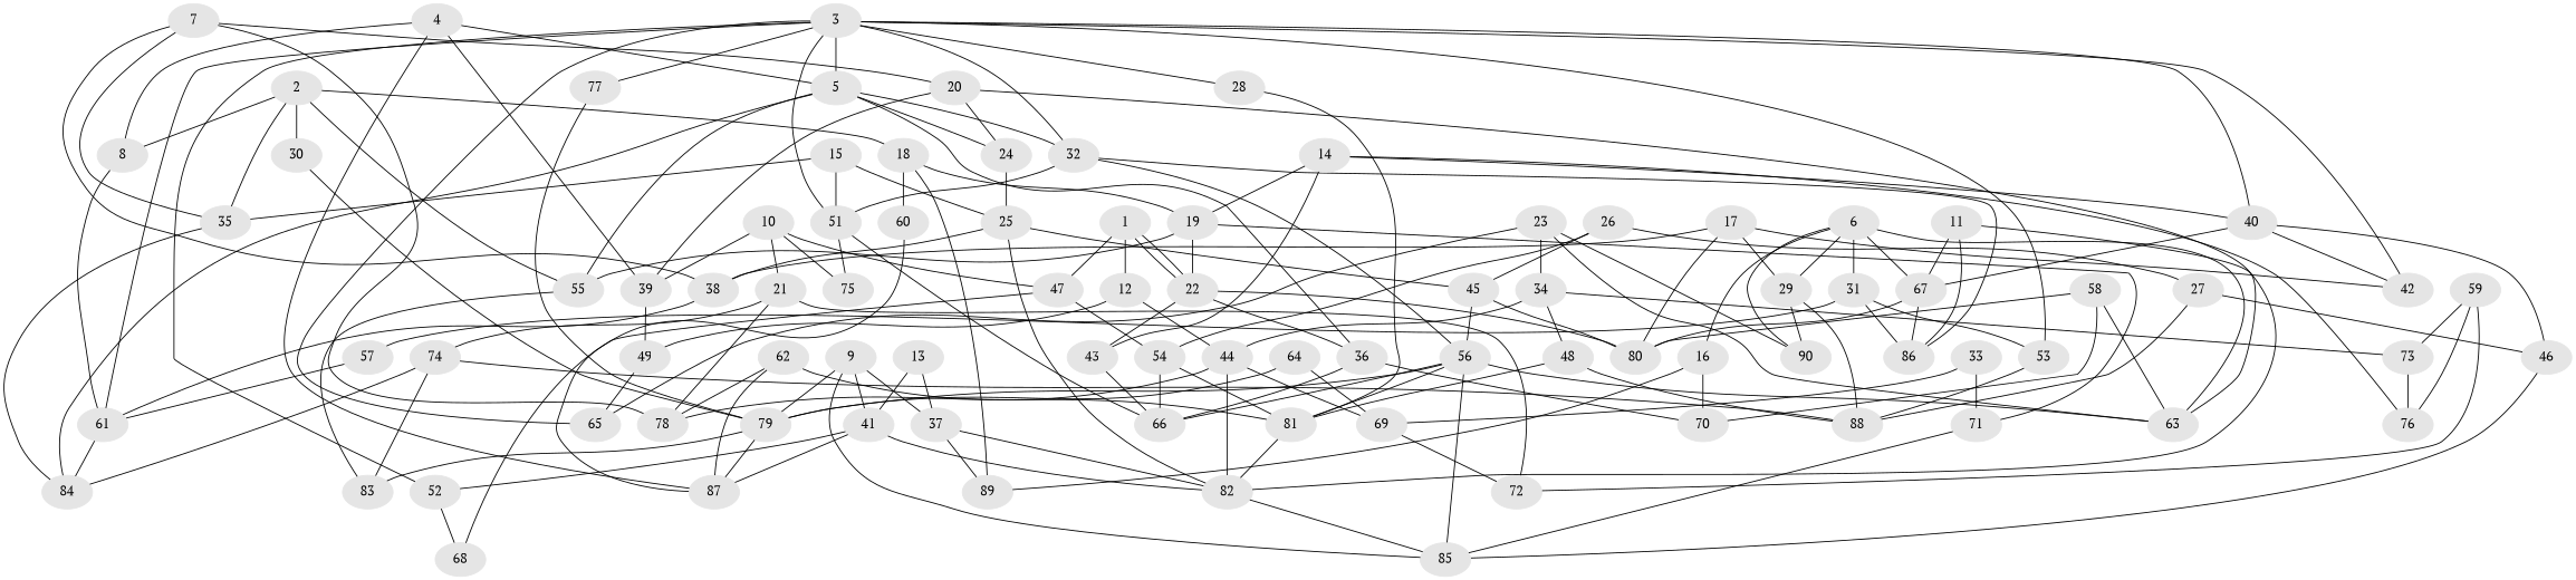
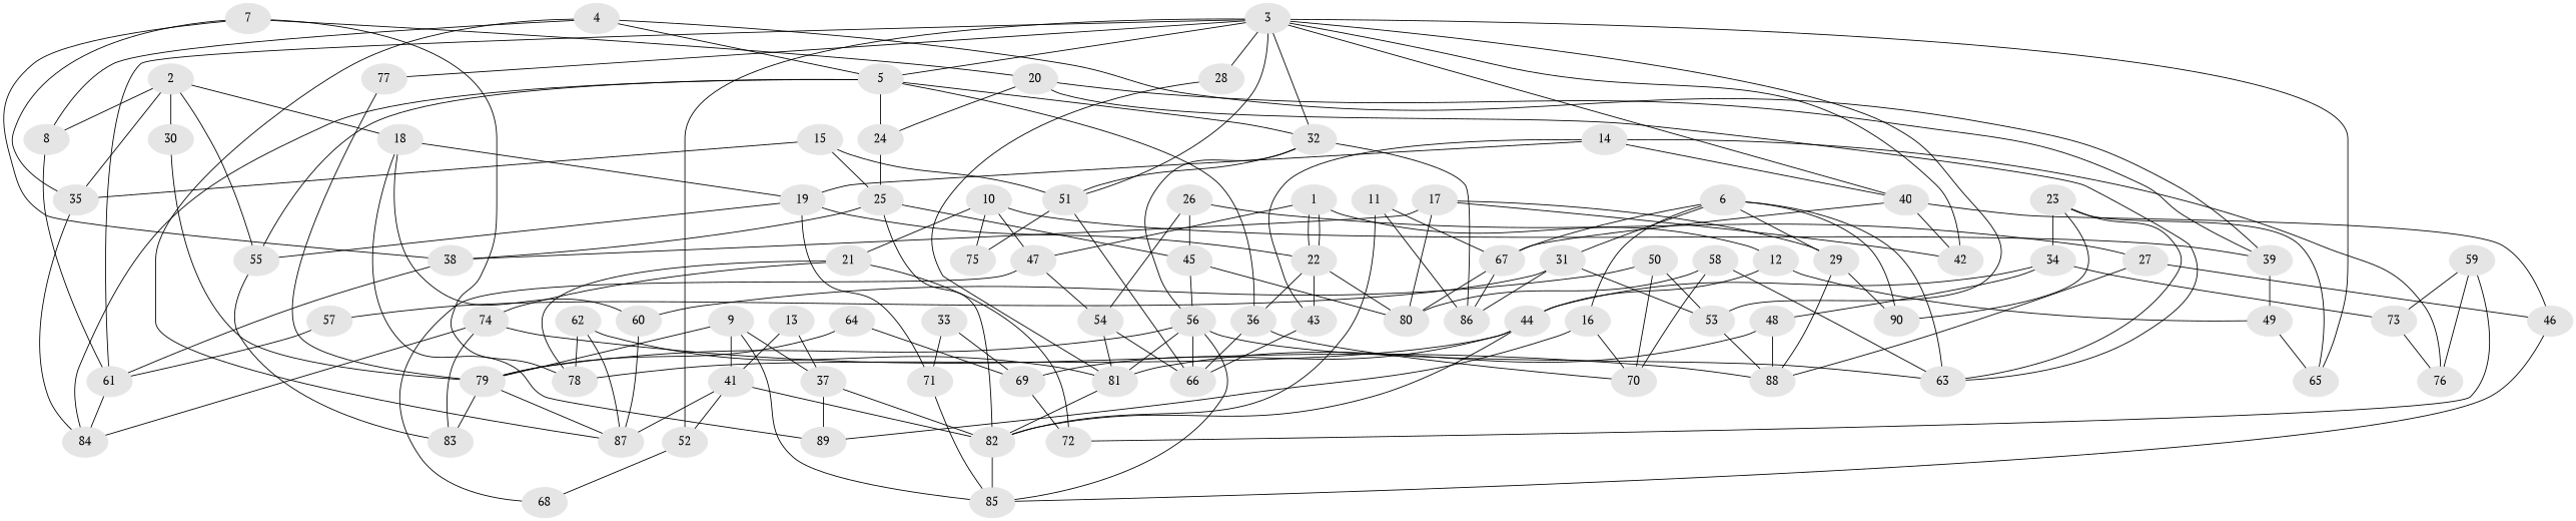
  graph {
    fontname="PT Serif"
    node [color=gray90 fontname="PT Serif" style=filled]
    edge [fontname="PT Serif"]
    1
    12
    22
    47
    44
    49
    36
    43
    80
    54
    68
    2
    8
    18
    30
    35
    55
    61
    19
    89
    60
    79
    84
    83
    3
    5
    28
    32
    40
    42
    51
    52
    53
    65
    77
    24
    81
    86
    56
    67
    46
    75
    66
    88
    4
    39
    87
    25
    70
    6
    16
    29
    31
    63
    90
    57
    7
    20
    38
    78
    9
    37
    41
    85
    82
    10
    21
    72
    74
    11
    69
    13
    14
    76
    71
    15
    45
    17
    23
    34
    48
    73
    26
    27
    33
+   50
    58
    59
    62
    64
    1 -- 12
    1 -- 22
    1 -- 22
    1 -- 47
    12 -- 44
    12 -- 49
    22 -- 36
    22 -- 43
    22 -- 80
    47 -- 54
    47 -- 68
    44 -- 78
    44 -- 82
    44 -- 69
    49 -- 65
    36 -- 66
    36 -- 70
    43 -- 66
    54 -- 81
    54 -- 66
    2 -- 8
    2 -- 18
    2 -- 30
    2 -- 35
    2 -- 55
    8 -- 61
    18 -- 19
    18 -- 89
    18 -- 60
    30 -- 79
    35 -- 84
    55 -- 83
    61 -- 84
    19 -- 22
    19 -- 55
    19 -- 71
    60 -- 87
    79 -- 83
    79 -- 87
    3 -- 61
    3 -- 5
    3 -- 28
    3 -- 32
    3 -- 40
    3 -- 42
    3 -- 51
    3 -- 52
    3 -- 53
    3 -- 65
    3 -- 77
    5 -- 36
    5 -- 55
    5 -- 84
    5 -- 32
    5 -- 24
    28 -- 81
    32 -- 51
    32 -- 86
    32 -- 56
    40 -- 42
    40 -- 67
    40 -- 46
    51 -- 75
    51 -- 66
    52 -- 68
    53 -- 88
    77 -- 79
    24 -- 25
    81 -- 82
    56 -- 79
    56 -- 81
    56 -- 66
    56 -- 63
    56 -- 85
    67 -- 80
    67 -- 86
    46 -- 85
    4 -- 8
    4 -- 5
    4 -- 39
    4 -- 87
    39 -- 49
    25 -- 38
    25 -- 82
    25 -- 45
    6 -- 67
    6 -- 16
    6 -- 29
    6 -- 31
    6 -- 63
    6 -- 90
    16 -- 89
    16 -- 70
    29 -- 88
    29 -- 90
    31 -- 53
    31 -- 86
    31 -- 57
    57 -- 61
    7 -- 35
    7 -- 20
    7 -- 38
    7 -- 78
    20 -- 24
    20 -- 39
    20 -- 63
    38 -- 61
    9 -- 79
    9 -- 37
    9 -- 41
    9 -- 85
    37 -- 89
    37 -- 82
    41 -- 52
    41 -- 87
    41 -- 82
    82 -- 85
    10 -- 47
    10 -- 75
    10 -- 39
    10 -- 21
    21 -- 78
    21 -- 72
    21 -- 74
    74 -- 84
    74 -- 83
    74 -- 88
    11 -- 86
    11 -- 67
    11 -- 82
    69 -- 72
    13 -- 37
    13 -- 41
    14 -- 43
    14 -- 19
    14 -- 40
    14 -- 76
    71 -- 85
    15 -- 35
    15 -- 51
    15 -- 25
    45 -- 80
    45 -- 56
    17 -- 80
    17 -- 42
    17 -- 29
    17 -- 38
    23 -- 65
    23 -- 63
    23 -- 90
    23 -- 34
    34 -- 44
    34 -- 48
    34 -- 73
    48 -- 81
    48 -- 88
    73 -- 76
    26 -- 54
    26 -- 45
    26 -- 27
    27 -- 46
    27 -- 88
    33 -- 69
    33 -- 71
+   50 -- 60
+   50 -- 53
+   50 -- 70
    58 -- 80
    58 -- 70
    58 -- 63
    59 -- 72
    59 -- 76
    59 -- 73
    62 -- 81
    62 -- 87
    62 -- 78
    64 -- 79
    64 -- 69
  }
